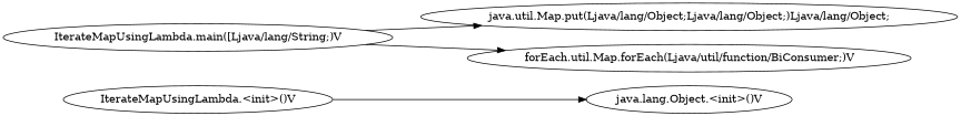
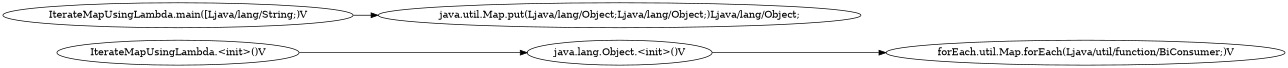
  digraph {
    rankdir=LR
    n1 [label="IterateMapUsingLambda.<init>()V"]
    n2 [label="java.lang.Object.<init>()V"]
    n3 [label="IterateMapUsingLambda.main([Ljava/lang/String;)V"]
    n4 [label="java.util.Map.put(Ljava/lang/Object;Ljava/lang/Object;)Ljava/lang/Object;"]
    n5 [label="forEach.util.Map.forEach(Ljava/util/function/BiConsumer;)V"]
    n1 -> n2
    n3 -> n4
-   n3 -> n5
+   n2 -> n5
  }
